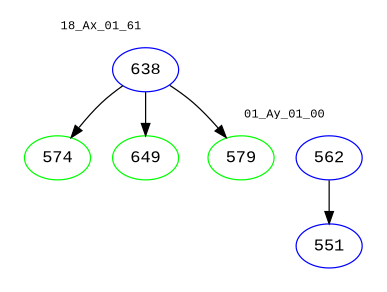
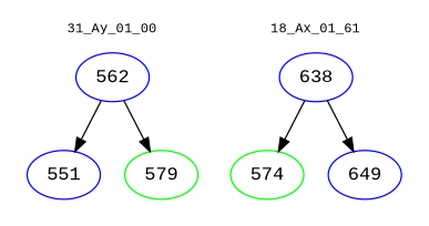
  digraph {
    fontname="Liberation Mono"
    node [color=blue fontname="Liberation Mono"]
    edge [color=black fontname="Liberation Mono"]
    n1 [label=562]
    n2 [label=551]
    n3 [color=green label=579]
    n4 [label=638]
    n5 [color=green label=574]
-   n6 [color=green label=649]
+   n6 [label=649]
    subgraph cluster_1 {
      color=white
      fontsize=10
-     label="01_Ay_01_00"
+     label="31_Ay_01_00"
      n1
      n2
      n3
    }
    subgraph cluster_2 {
      color=white
      fontsize=10
      label="18_Ax_01_61"
      n4
      n5
      n6
    }
    n1 -> n2
-   n4 -> n3
+   n1 -> n3
    n4 -> n5
    n4 -> n6
  }
